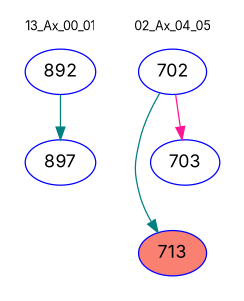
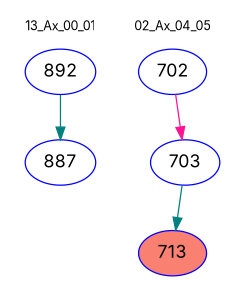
  digraph {
    fontname=Inter
    node [color=blue fillcolor=white fontname=Inter style=filled]
    edge [color=teal fontname=Inter]
    n1 [label=892]
-   n2 [label=897]
+   n2 [label=887]
    n3 [label=702]
    n4 [fillcolor=salmon label=713]
    n5 [label=703]
    subgraph cluster_1 {
      color=white
      fontsize=10
      label="13_Ax_00_01"
      n1
      n2
    }
    subgraph cluster_2 {
      color=white
      fontsize=10
      label="02_Ax_04_05"
      n3
      n4
      n5
    }
    n1 -> n2
-   n3 -> n4
+   n5 -> n4
    n3 -> n5 [color=deeppink]
  }
